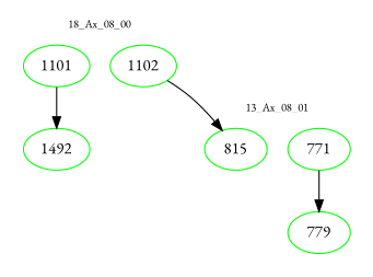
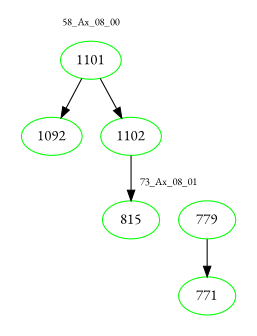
  digraph {
    fontname="EB Garamond"
    node [color=green fontname="EB Garamond"]
    edge [color=black fontname="EB Garamond"]
    n1 [label=1101]
-   n2 [label=1492]
+   n2 [label=1092]
    n3 [label=1102]
    n4 [label=771]
    n5 [label=779]
    n6 [label=815]
    subgraph cluster_1 {
      color=white
      fontsize=10
-     label="18_Ax_08_00"
+     label="58_Ax_08_00"
      n1
      n2
      n3
    }
    subgraph cluster_2 {
      color=white
      fontsize=10
-     label="13_Ax_08_01"
+     label="73_Ax_08_01"
      n4
      n5
      n6
    }
    n1 -> n2
+   n1 -> n3
    n3 -> n6
-   n4 -> n5
+   n5 -> n4
  }
